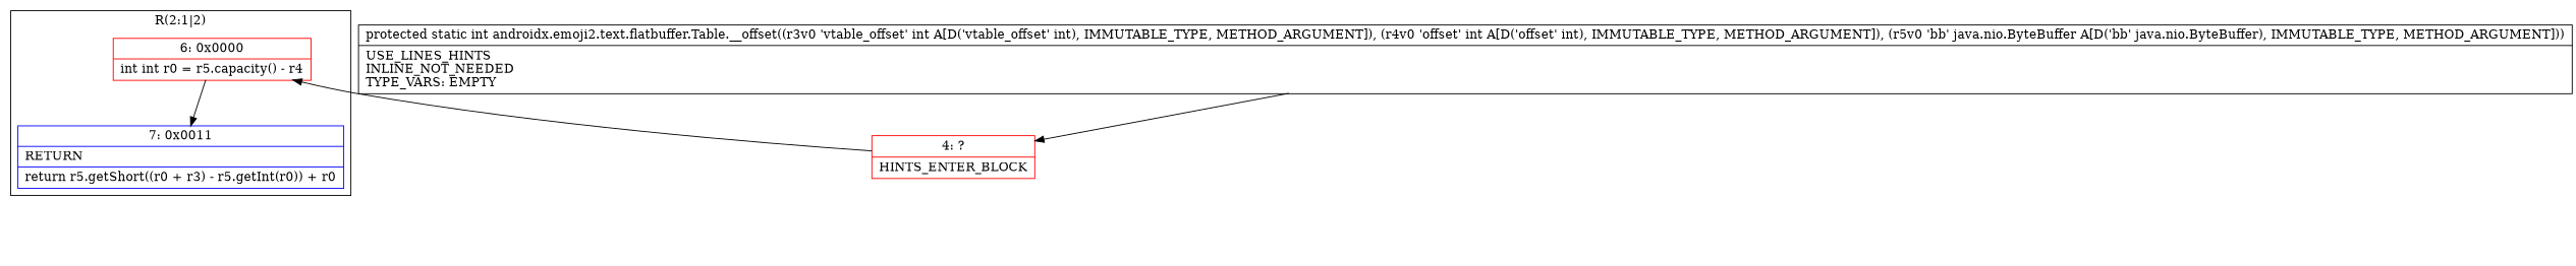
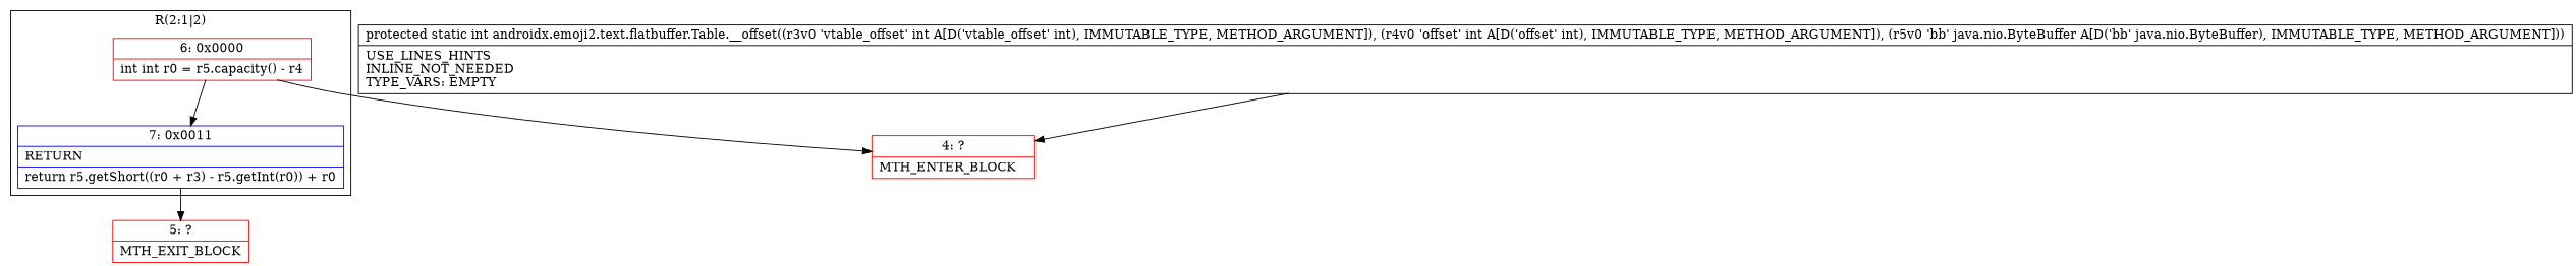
  digraph {
    node [color=red shape=record]
    n1 [label="{6\:\ 0x0000|int int r0 = r5.capacity() \- r4\l}"]
    n2 [color=blue label="{7\:\ 0x0011|RETURN\l|return r5.getShort((r0 + r3) \- r5.getInt(r0)) + r0\l}"]
-   n4 [label="{4\:\ ?|HINTS_ENTER_BLOCK\l}"]
+   n3 [label="{5\:\ ?|MTH_EXIT_BLOCK\l}"]
+   n4 [label="{4\:\ ?|MTH_ENTER_BLOCK\l}"]
    n5 [label="{protected static int androidx.emoji2.text.flatbuffer.Table.__offset((r3v0 'vtable_offset' int A[D('vtable_offset' int), IMMUTABLE_TYPE, METHOD_ARGUMENT]), (r4v0 'offset' int A[D('offset' int), IMMUTABLE_TYPE, METHOD_ARGUMENT]), (r5v0 'bb' java.nio.ByteBuffer A[D('bb' java.nio.ByteBuffer), IMMUTABLE_TYPE, METHOD_ARGUMENT]))  | USE_LINES_HINTS\lINLINE_NOT_NEEDED\lTYPE_VARS: EMPTY\l}" color=""]
    subgraph cluster_1 {
      label="R(2:1|2)"
      n1
      n2
    }
    n1 -> n2
-   n4 -> n1
+   n2 -> n3
+   n1 -> n4
    n5 -> n4
  }
